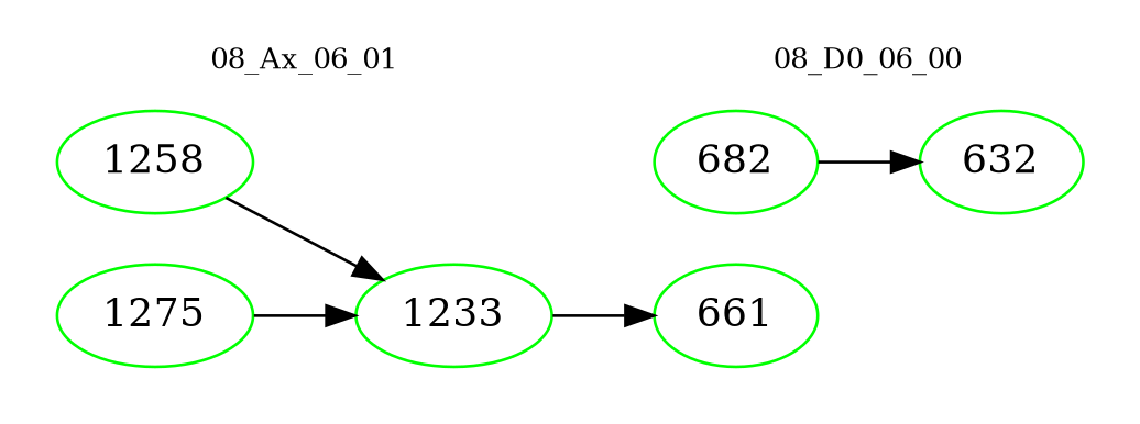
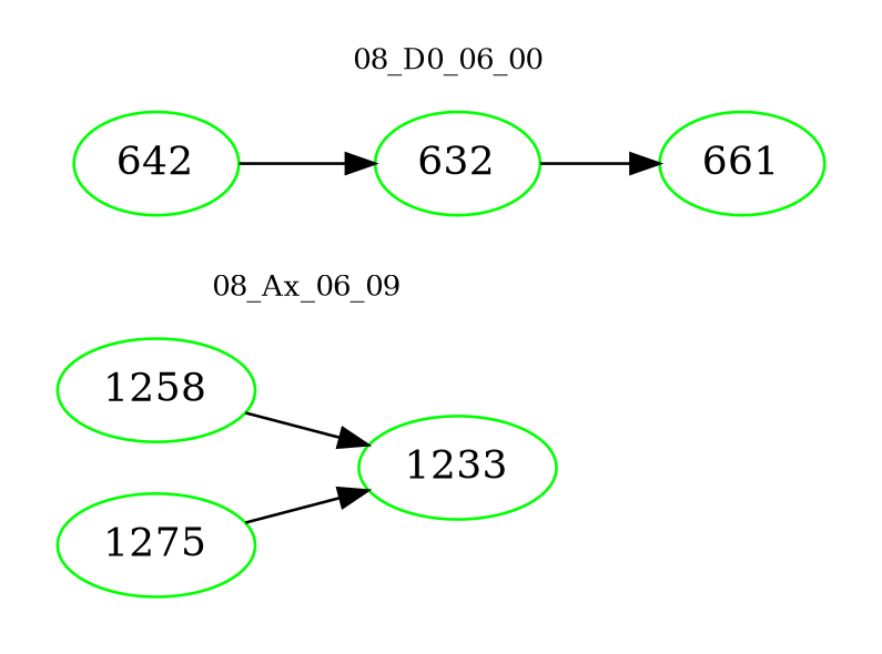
  digraph {
    rankdir=LR
    node [color=green]
    edge [color=black]
    n1 [label=1258]
    n2 [label=1233]
    n3 [label=1275]
-   n4 [label=682]
+   n4 [label=642]
    n5 [label=632]
    n6 [label=661]
    subgraph cluster_1 {
      color=white
      fontsize=10
-     label="08_Ax_06_01"
+     label="08_Ax_06_09"
      n1
      n2
      n3
    }
    subgraph cluster_2 {
      color=white
      fontsize=10
      label="08_D0_06_00"
      n4
      n5
      n6
    }
    n1 -> n2
    n3 -> n2
    n4 -> n5
-   n2 -> n6
+   n5 -> n6
  }
